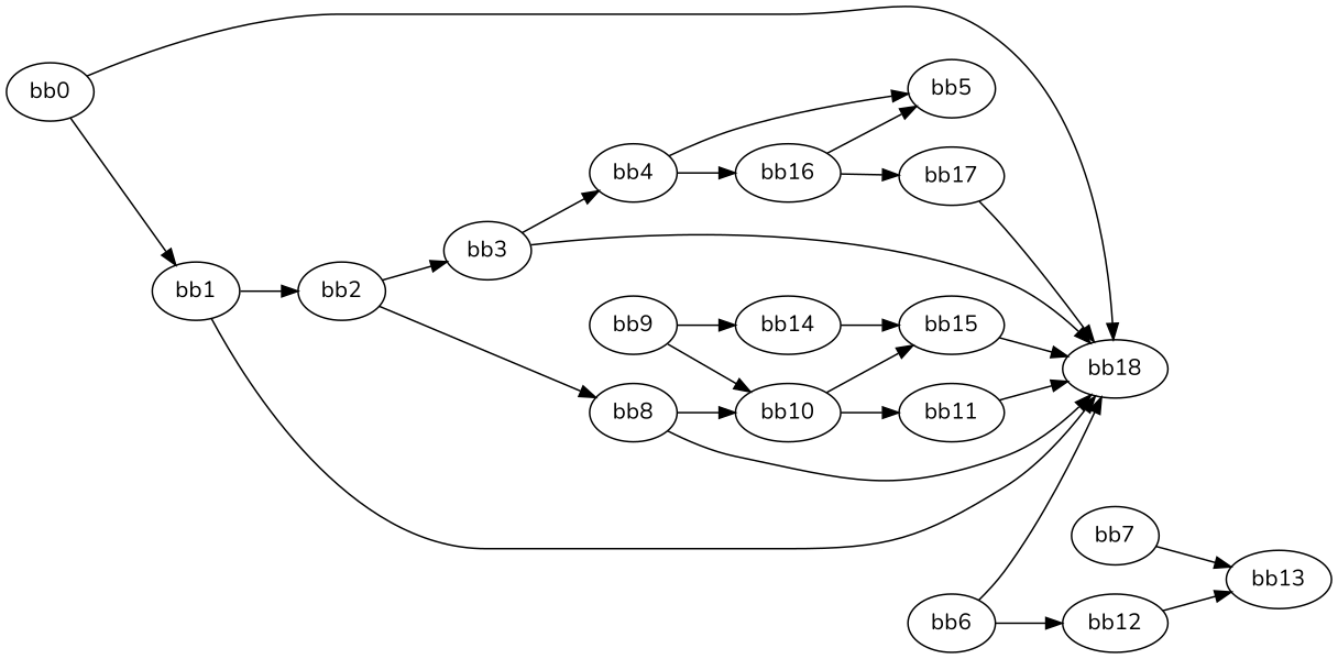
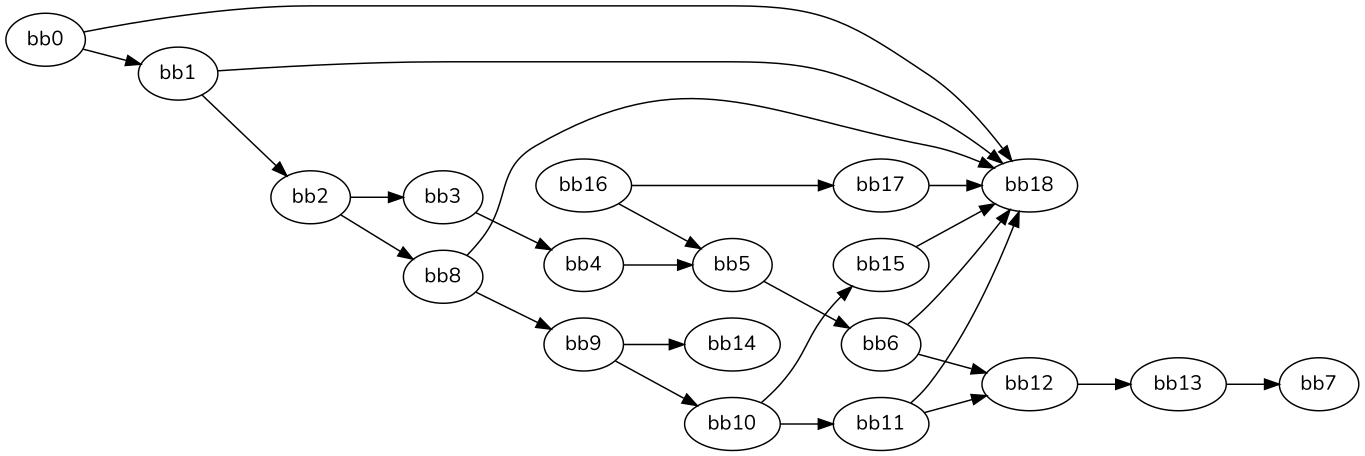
  digraph {
    fontname=Nunito
    rankdir=LR
    node [fontname=Nunito]
    edge [fontname=Nunito]
    n1 [label="bb0\l"]
    n2 [label="bb1\l"]
    n3 [label="bb18\l"]
    n4 [label="bb2\l"]
    n5 [label="bb3\l"]
    n6 [label="bb8\l"]
    n7 [label="bb4\l"]
    n8 [label="bb9\l"]
    n9 [label="bb5\l"]
    n10 [label="bb16\l"]
    n11 [label="bb6\l"]
    n12 [label="bb17\l"]
    n13 [label="bb12\l"]
    n14 [label="bb7\l"]
    n15 [label="bb13\l"]
    n16 [label="bb10\l"]
    n17 [label="bb14\l"]
    n18 [label="bb11\l"]
    n19 [label="bb15\l"]
    n1 -> n2
    n1 -> n3
    n2 -> n3
    n2 -> n4
    n4 -> n5
    n4 -> n6
-   n5 -> n3
    n5 -> n7
    n6 -> n3
-   n6 -> n16
+   n6 -> n8
    n7 -> n9
-   n7 -> n10
    n8 -> n16
    n8 -> n17
+   n9 -> n11
    n10 -> n9
    n10 -> n12
    n11 -> n3
    n11 -> n13
    n12 -> n3
    n13 -> n15
-   n14 -> n15
+   n15 -> n14
    n16 -> n18
    n16 -> n19
-   n17 -> n19
    n18 -> n3
+   n18 -> n13
    n19 -> n3
  }
